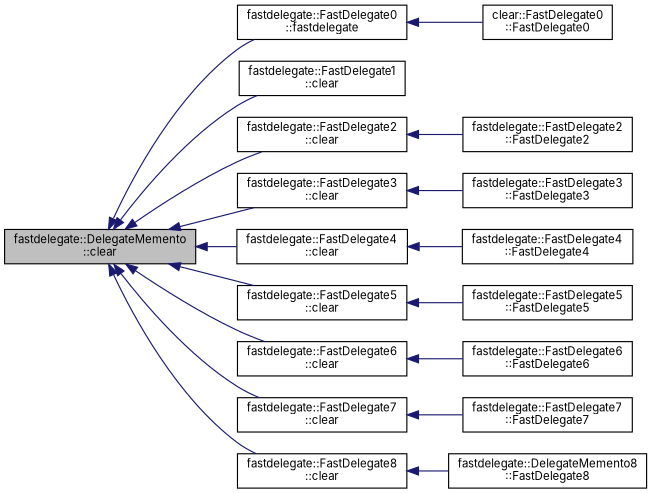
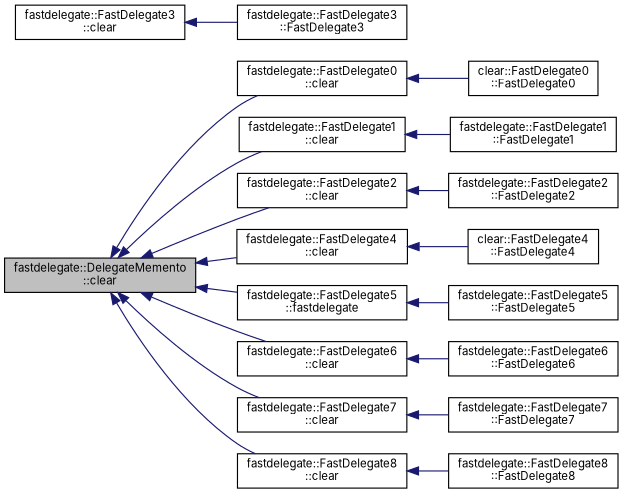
  digraph {
    fontname=Inter
    rankdir=LR
    node [color=black fillcolor=white fontname=Inter fontsize=10 shape=record style=filled]
    edge [color=midnightblue dir=back fontname=Inter fontsize=10 labelfontname=Helvetica labelfontsize=10 style=solid]
    n1 [fillcolor=grey75 fontcolor=black height=0.2 label="fastdelegate::DelegateMemento\l::clear" width=0.4]
-   n2 [height=0.2 label="fastdelegate::FastDelegate0\l::fastdelegate" width=0.4]
+   n2 [height=0.2 label="fastdelegate::FastDelegate0\l::clear" width=0.4]
    n3 [height=0.2 label="fastdelegate::FastDelegate1\l::clear" width=0.4]
    n4 [height=0.2 label="fastdelegate::FastDelegate2\l::clear" width=0.4]
    n5 [height=0.2 label="fastdelegate::FastDelegate3\l::clear" width=0.4]
    n6 [height=0.2 label="fastdelegate::FastDelegate4\l::clear" width=0.4]
-   n7 [height=0.2 label="fastdelegate::FastDelegate5\l::clear" width=0.4]
+   n7 [height=0.2 label="fastdelegate::FastDelegate5\l::fastdelegate" width=0.4]
    n8 [height=0.2 label="fastdelegate::FastDelegate6\l::clear" width=0.4]
    n9 [height=0.2 label="fastdelegate::FastDelegate7\l::clear" width=0.4]
    n10 [height=0.2 label="fastdelegate::FastDelegate8\l::clear" width=0.4]
    n11 [height=0.2 label="clear::FastDelegate0\l::FastDelegate0" width=0.4]
+   n12 [height=0.2 label="fastdelegate::FastDelegate1\l::FastDelegate1" width=0.4]
    n13 [height=0.2 label="fastdelegate::FastDelegate2\l::FastDelegate2" width=0.4]
    n14 [height=0.2 label="fastdelegate::FastDelegate3\l::FastDelegate3" width=0.4]
-   n15 [height=0.2 label="fastdelegate::FastDelegate4\l::FastDelegate4" width=0.4]
+   n15 [height=0.2 label="clear::FastDelegate4\l::FastDelegate4" width=0.4]
    n16 [height=0.2 label="fastdelegate::FastDelegate5\l::FastDelegate5" width=0.4]
    n17 [height=0.2 label="fastdelegate::FastDelegate6\l::FastDelegate6" width=0.4]
    n18 [height=0.2 label="fastdelegate::FastDelegate7\l::FastDelegate7" width=0.4]
-   n19 [height=0.2 label="fastdelegate::DelegateMemento8\l::FastDelegate8" width=0.4]
+   n19 [height=0.2 label="fastdelegate::FastDelegate8\l::FastDelegate8" width=0.4]
    n1 -> n2
    n1 -> n3
    n1 -> n4
-   n1 -> n5
    n1 -> n6
    n1 -> n7
    n1 -> n8
    n1 -> n9
    n1 -> n10
    n2 -> n11
+   n3 -> n12
    n4 -> n13
    n5 -> n14
    n6 -> n15
    n7 -> n16
    n8 -> n17
    n9 -> n18
    n10 -> n19
  }
